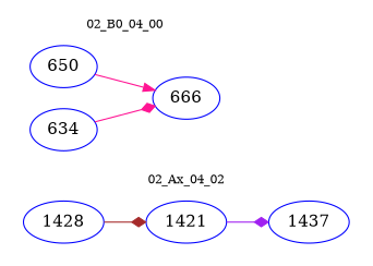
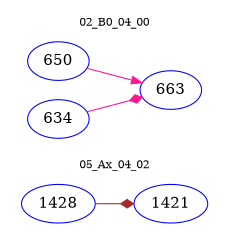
  digraph {
    rankdir=LR
    node [color=blue]
    edge [arrowhead=diamond color=deeppink]
    n1 [label=1428]
    n2 [label=1421]
-   n3 [label=1437]
    n4 [label=650]
    n5 [label=634]
-   n6 [label=666]
+   n6 [label=663]
    subgraph cluster_1 {
      color=white
      fontsize=10
-     label="02_Ax_04_02"
+     label="05_Ax_04_02"
      n1
      n2
-     n3
    }
    subgraph cluster_2 {
      color=white
      fontsize=10
      label="02_B0_04_00"
      n4
      n5
      n6
    }
    n1 -> n2 [color=brown]
-   n2 -> n3 [color=purple]
    n4 -> n6 [arrowhead=normal]
    n5 -> n6
  }
